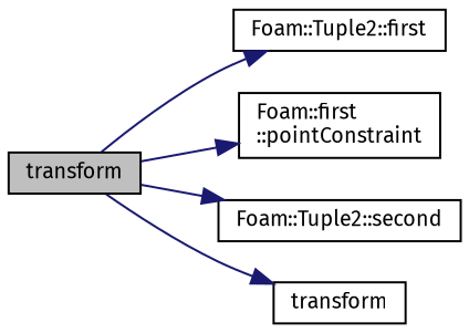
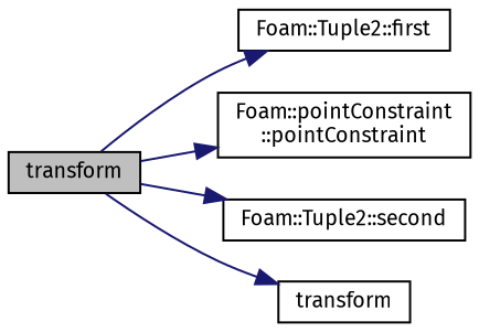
  digraph {
    rankdir=LR
    fontname="Fira Sans"
    node [color=black fontname="Fira Sans" fontsize=10 shape=record]
    edge [color=midnightblue fontname="Fira Sans" fontsize=10 labelfontname=FreeSans labelfontsize=10 style=solid]
    n1 [fillcolor=grey75 fontcolor=black height=0.2 label=transform style=filled width=0.4]
    n2 [height=0.2 label="Foam::Tuple2::first" width=0.4]
-   n3 [height=0.2 label="Foam::first\l::pointConstraint" width=0.4]
+   n3 [height=0.2 label="Foam::pointConstraint\l::pointConstraint" width=0.4]
    n4 [height=0.2 label="Foam::Tuple2::second" width=0.4]
    n5 [height=0.2 label=transform width=0.4]
    n1 -> n2
    n1 -> n3
    n1 -> n4
    n1 -> n5
  }
